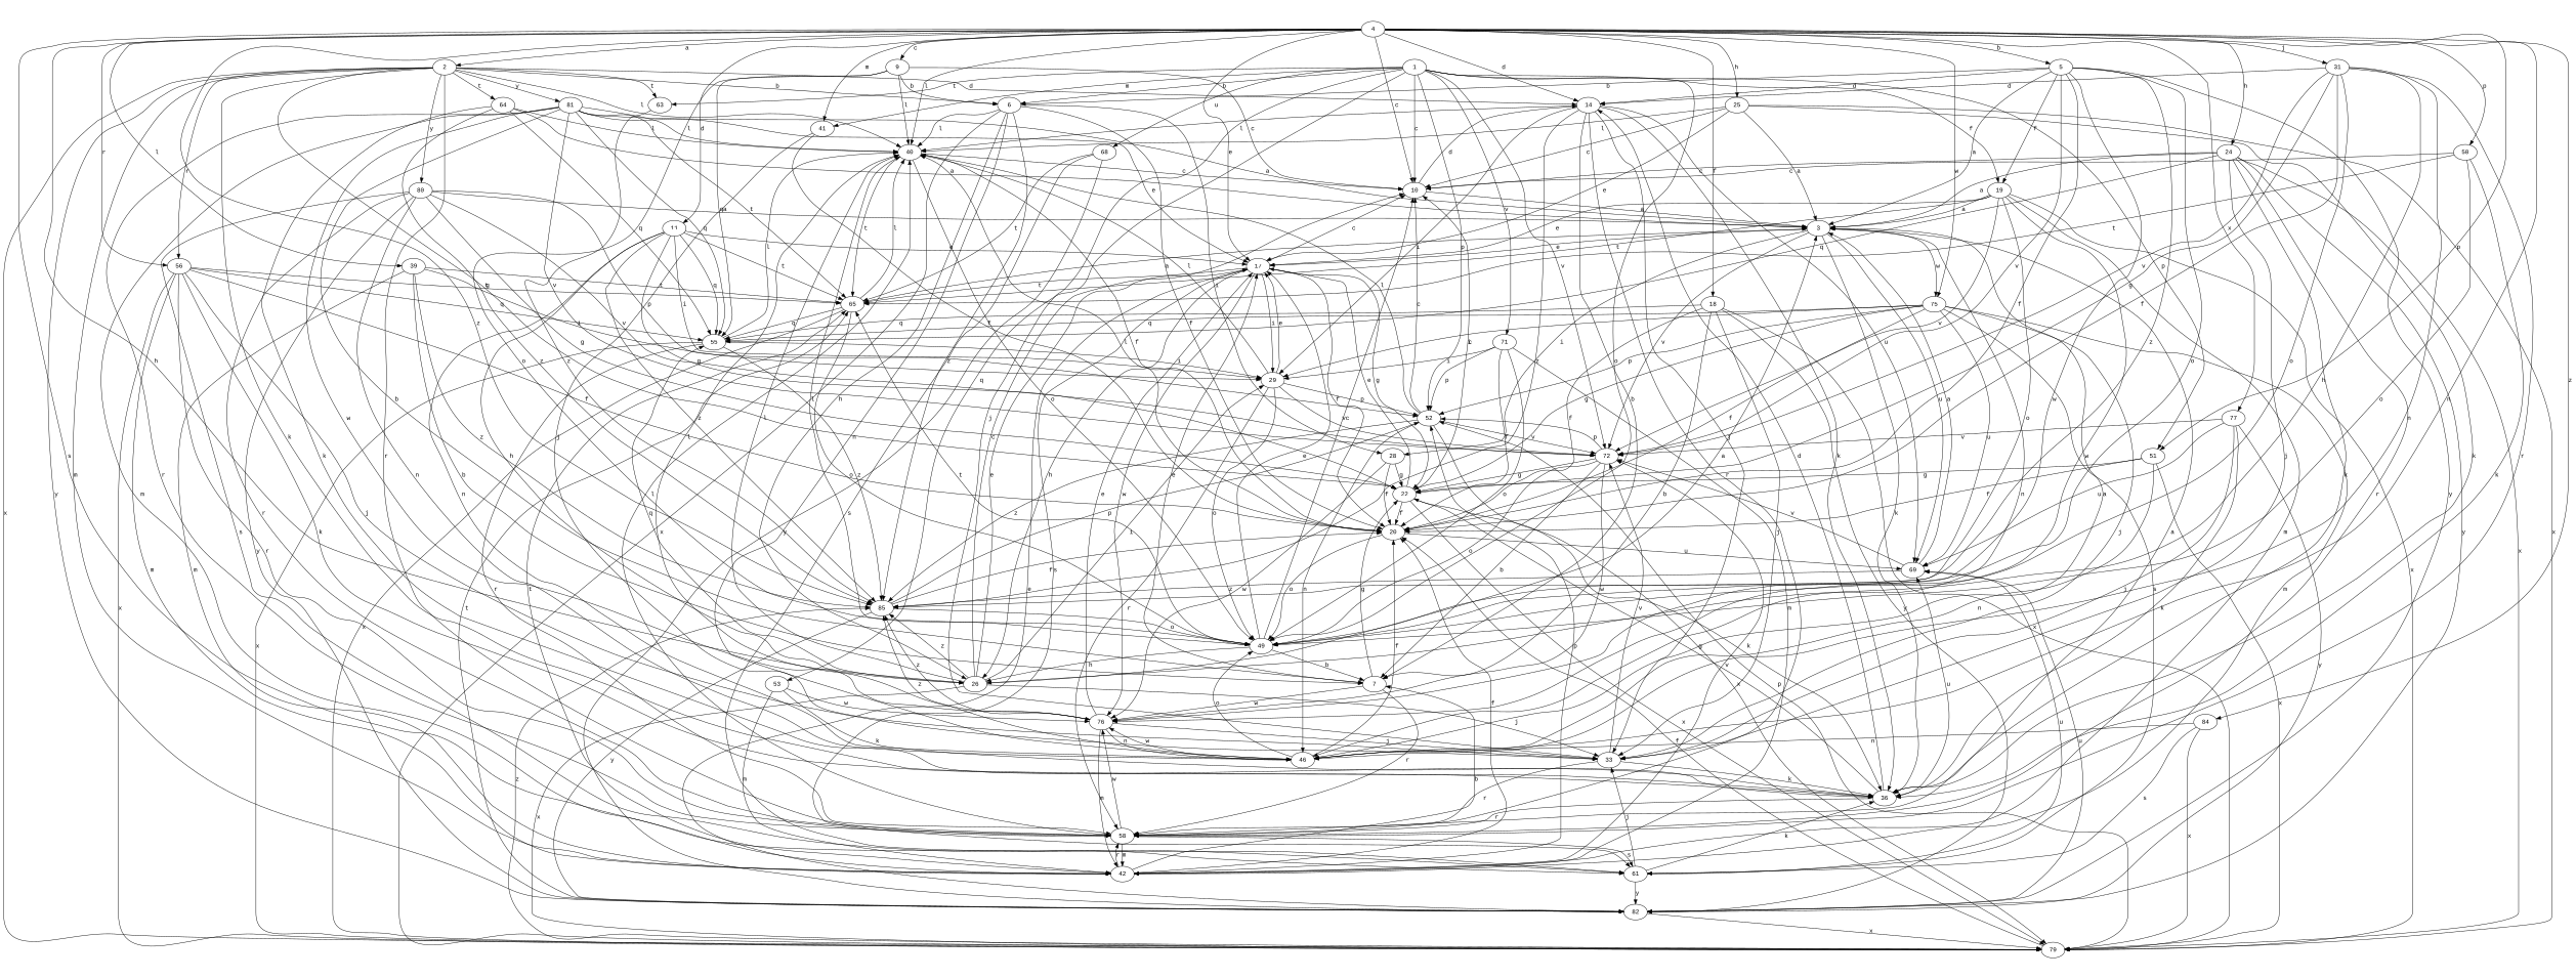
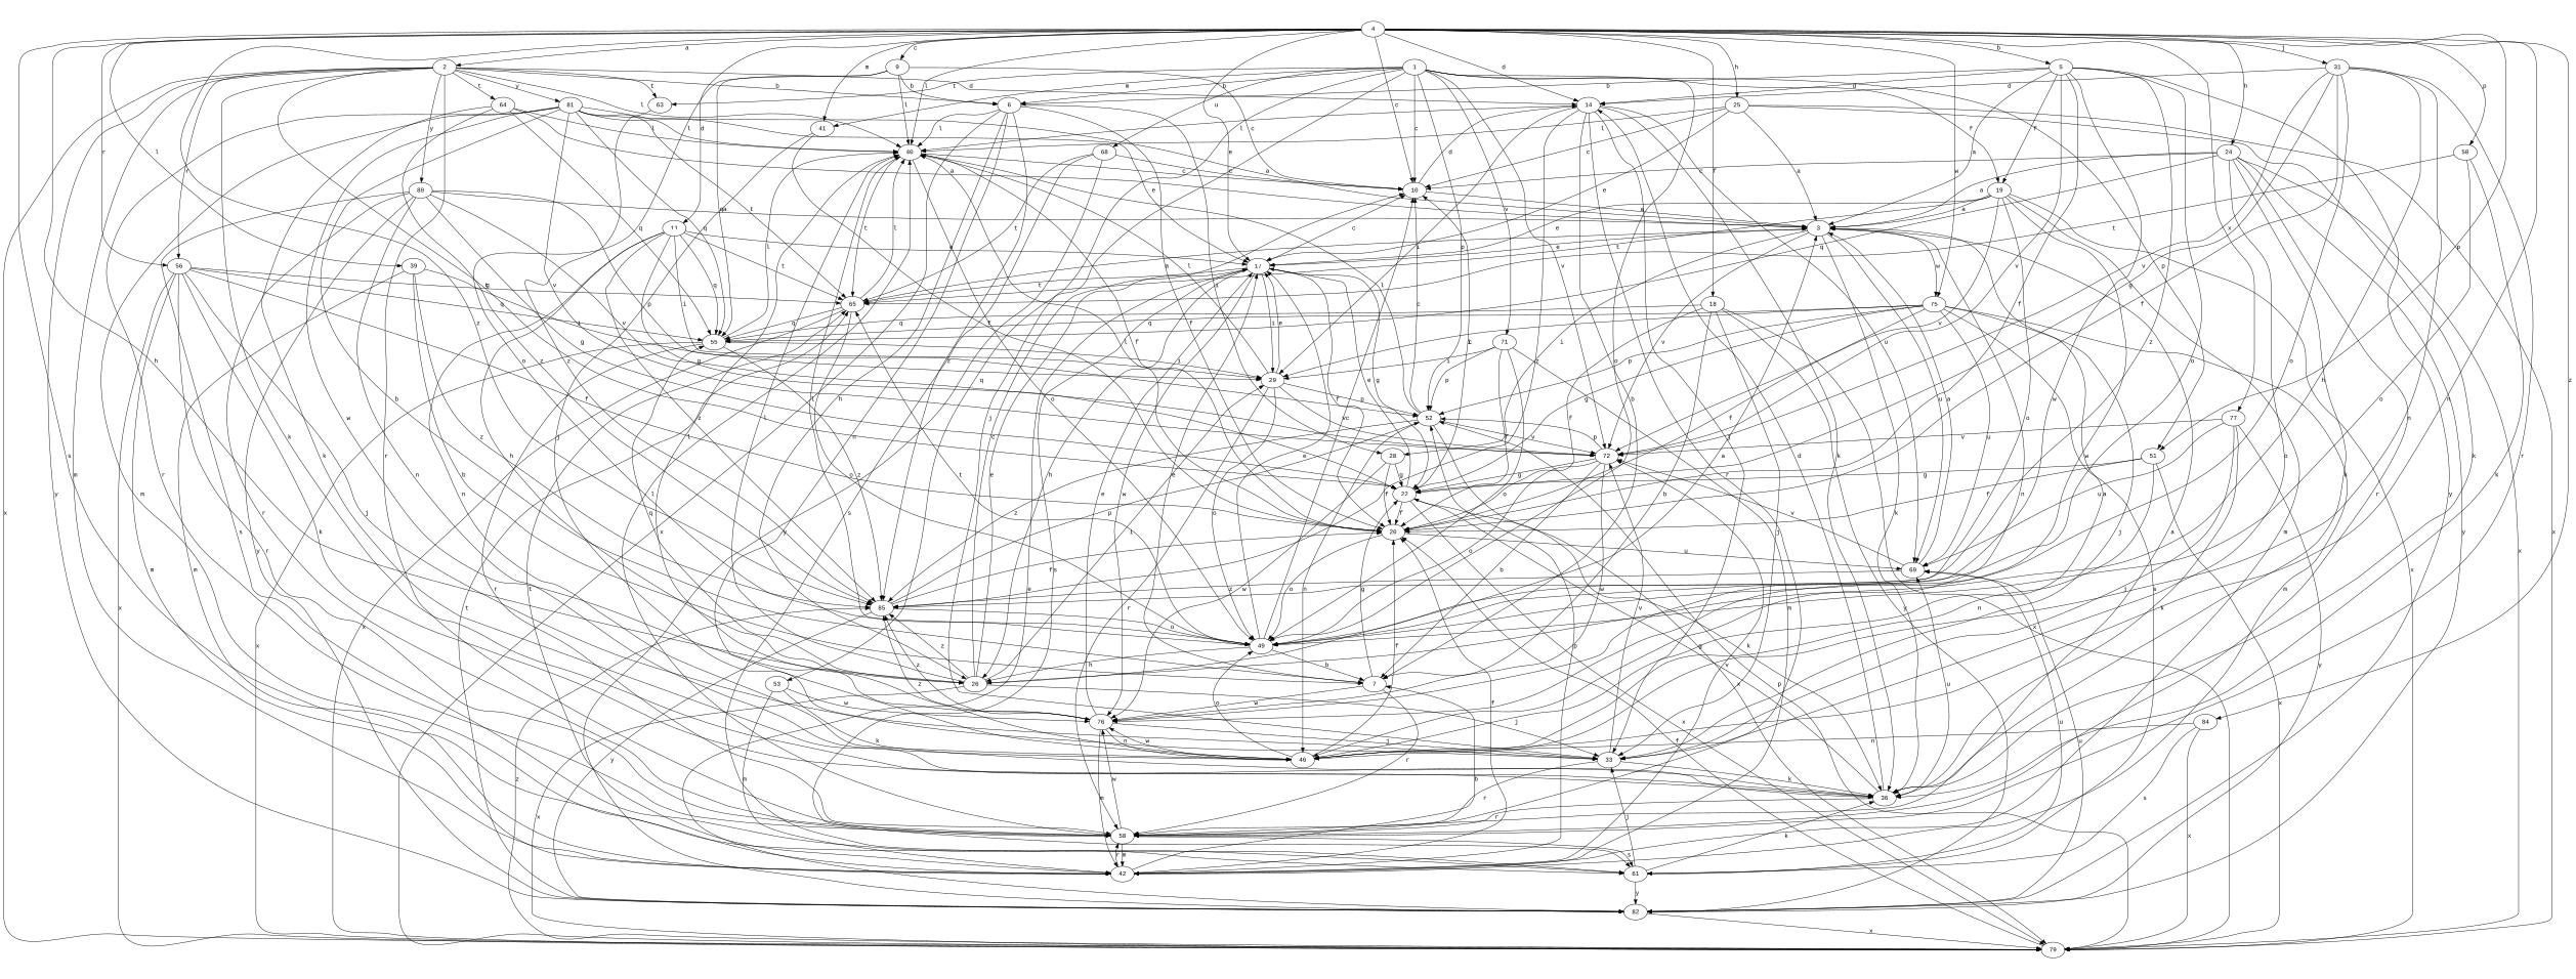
  strict digraph {
    fontname="Liberation Mono"
    node [fontname="Liberation Mono"]
    edge [fontname="Liberation Mono"]
    n1 [label=4]
    2
    5
    9
    10
    11
    14
    17
    18
    24
    25
    26
    31
    39
    40
    41
    46
    50
    51
    56
    61
    75
    77
    84
    85
    6
    63
    22
    36
    42
    58
    64
    79
    80
    81
    82
    19
    49
    72
    3
    20
    76
    55
    29
    65
    33
    69
    7
    52
    1
    53
    68
    71
    28
    n1 -> 2 [label=a]
    n1 -> 5 [label=b]
    n1 -> 9 [label=c]
    n1 -> 10 [label=c]
    n1 -> 11 [label=d]
    n1 -> 14 [label=d]
    n1 -> 17 [label=e]
    n1 -> 18 [label=f]
    n1 -> 24 [label=h]
    n1 -> 25 [label=h]
    n1 -> 26 [label=h]
    n1 -> 31 [label=j]
    n1 -> 39 [label=l]
    n1 -> 40 [label=l]
    n1 -> 41 [label=m]
    n1 -> 46 [label=n]
    n1 -> 50 [label=p]
    n1 -> 51 [label=p]
    n1 -> 56 [label=r]
    n1 -> 61 [label=s]
    n1 -> 75 [label=w]
    n1 -> 77 [label=x]
    n1 -> 84 [label=z]
    n1 -> 85 [label=z]
    2 -> 14 [label=d]
    2 -> 40 [label=l]
    2 -> 56 [label=r]
    2 -> 6 [label=b]
    2 -> 63 [label=t]
    2 -> 22 [label=g]
    2 -> 36 [label=k]
    2 -> 42 [label=m]
    2 -> 58 [label=r]
    2 -> 64 [label=t]
    2 -> 79 [label=x]
    2 -> 80 [label=y]
    2 -> 81 [label=y]
    2 -> 82 [label=y]
    5 -> 14 [label=d]
    5 -> 85 [label=z]
    5 -> 6 [label=b]
    5 -> 82 [label=y]
    5 -> 19 [label=f]
    5 -> 49 [label=o]
    5 -> 72 [label=v]
    5 -> 3 [label=a]
    5 -> 20 [label=f]
    5 -> 76 [label=w]
    9 -> 10 [label=c]
    9 -> 40 [label=l]
    9 -> 6 [label=b]
    9 -> 49 [label=o]
    9 -> 55 [label=q]
    10 -> 14 [label=d]
    10 -> 3 [label=a]
    11 -> 17 [label=e]
    11 -> 26 [label=h]
    11 -> 46 [label=n]
    11 -> 85 [label=z]
    11 -> 22 [label=g]
    11 -> 55 [label=q]
    11 -> 29 [label=i]
    11 -> 65 [label=t]
    14 -> 40 [label=l]
    14 -> 85 [label=z]
    14 -> 36 [label=k]
    14 -> 58 [label=r]
    14 -> 29 [label=i]
    14 -> 33 [label=j]
    14 -> 69 [label=u]
    14 -> 7 [label=b]
    17 -> 10 [label=c]
    17 -> 26 [label=h]
    17 -> 61 [label=s]
    17 -> 22 [label=g]
    17 -> 20 [label=f]
    17 -> 76 [label=w]
    17 -> 29 [label=i]
    17 -> 65 [label=t]
    18 -> 79 [label=x]
    18 -> 82 [label=y]
    18 -> 20 [label=f]
    18 -> 55 [label=q]
    18 -> 33 [label=j]
    18 -> 7 [label=b]
    24 -> 10 [label=c]
    24 -> 36 [label=k]
    24 -> 58 [label=r]
    24 -> 79 [label=x]
    24 -> 82 [label=y]
    24 -> 3 [label=a]
    24 -> 55 [label=q]
-   24 -> 33 [label=j]
+   24 -> 33 [label=o]
    25 -> 10 [label=c]
    25 -> 17 [label=e]
    25 -> 40 [label=l]
    25 -> 36 [label=k]
    25 -> 79 [label=x]
    25 -> 3 [label=a]
    26 -> 10 [label=c]
    26 -> 17 [label=e]
    26 -> 40 [label=l]
    26 -> 85 [label=z]
    26 -> 79 [label=x]
    26 -> 3 [label=a]
    26 -> 55 [label=q]
    26 -> 29 [label=i]
    26 -> 33 [label=j]
    31 -> 14 [label=d]
    31 -> 26 [label=h]
    31 -> 46 [label=n]
    31 -> 22 [label=g]
    31 -> 58 [label=r]
    31 -> 49 [label=o]
    31 -> 72 [label=v]
    31 -> 20 [label=f]
    39 -> 85 [label=z]
    39 -> 42 [label=m]
    39 -> 29 [label=i]
-   39 -> 65 [label=t]
    39 -> 7 [label=b]
    40 -> 10 [label=c]
    40 -> 49 [label=o]
    40 -> 20 [label=f]
    40 -> 65 [label=t]
    41 -> 20 [label=f]
    41 -> 33 [label=j]
    46 -> 85 [label=z]
    46 -> 49 [label=o]
    46 -> 3 [label=a]
    46 -> 20 [label=f]
    46 -> 76 [label=w]
    50 -> 36 [label=k]
    50 -> 49 [label=o]
    50 -> 65 [label=t]
    51 -> 46 [label=n]
    51 -> 22 [label=g]
    51 -> 79 [label=x]
    51 -> 20 [label=f]
    56 -> 36 [label=k]
    56 -> 42 [label=m]
    56 -> 58 [label=r]
    56 -> 79 [label=x]
    56 -> 20 [label=f]
    56 -> 55 [label=q]
    56 -> 65 [label=t]
    56 -> 33 [label=j]
    61 -> 36 [label=k]
    61 -> 82 [label=y]
    61 -> 33 [label=j]
    61 -> 69 [label=u]
    75 -> 61 [label=s]
    75 -> 22 [label=g]
    75 -> 42 [label=m]
    75 -> 20 [label=f]
    75 -> 55 [label=q]
    75 -> 29 [label=i]
    75 -> 33 [label=j]
    75 -> 69 [label=u]
    75 -> 52 [label=p]
    77 -> 36 [label=k]
    77 -> 82 [label=y]
    77 -> 72 [label=v]
    77 -> 33 [label=j]
    77 -> 69 [label=u]
    84 -> 46 [label=n]
    84 -> 61 [label=s]
    84 -> 79 [label=x]
    85 -> 82 [label=y]
    85 -> 49 [label=o]
    85 -> 20 [label=f]
    85 -> 52 [label=p]
    6 -> 26 [label=h]
    6 -> 40 [label=l]
    6 -> 46 [label=n]
    6 -> 85 [label=z]
    6 -> 79 [label=x]
    6 -> 20 [label=f]
    6 -> 28 [label=i]
    63 -> 85 [label=z]
    22 -> 10 [label=c]
    22 -> 17 [label=e]
    22 -> 36 [label=k]
    22 -> 79 [label=x]
    22 -> 20 [label=f]
    36 -> 14 [label=d]
    36 -> 22 [label=g]
    36 -> 58 [label=r]
    36 -> 69 [label=u]
    42 -> 58 [label=r]
    42 -> 72 [label=v]
    42 -> 20 [label=f]
    42 -> 65 [label=t]
    42 -> 7 [label=b]
    42 -> 52 [label=p]
    58 -> 40 [label=l]
    58 -> 61 [label=s]
    58 -> 42 [label=m]
    58 -> 3 [label=a]
    58 -> 76 [label=w]
    64 -> 40 [label=l]
    64 -> 85 [label=z]
    64 -> 36 [label=k]
    64 -> 3 [label=a]
    64 -> 55 [label=q]
    79 -> 85 [label=z]
    79 -> 20 [label=f]
    79 -> 52 [label=p]
    80 -> 46 [label=n]
    80 -> 61 [label=s]
    80 -> 22 [label=g]
    80 -> 58 [label=r]
    80 -> 82 [label=y]
    80 -> 72 [label=v]
    80 -> 3 [label=a]
    80 -> 52 [label=p]
    81 -> 17 [label=e]
    81 -> 40 [label=l]
    81 -> 42 [label=m]
    81 -> 58 [label=r]
    81 -> 72 [label=v]
    81 -> 3 [label=a]
    81 -> 76 [label=w]
    81 -> 55 [label=q]
    81 -> 65 [label=t]
    81 -> 7 [label=b]
    82 -> 17 [label=e]
    82 -> 79 [label=x]
    82 -> 65 [label=t]
    82 -> 69 [label=u]
    19 -> 17 [label=e]
    19 -> 42 [label=m]
    19 -> 79 [label=x]
    19 -> 49 [label=o]
    19 -> 72 [label=v]
    19 -> 3 [label=a]
    19 -> 76 [label=w]
    19 -> 65 [label=t]
    49 -> 10 [label=c]
    49 -> 17 [label=e]
    49 -> 26 [label=h]
    49 -> 40 [label=l]
    49 -> 65 [label=t]
    49 -> 7 [label=b]
    72 -> 22 [label=g]
    72 -> 49 [label=o]
    72 -> 76 [label=w]
    72 -> 7 [label=b]
    72 -> 52 [label=p]
    3 -> 17 [label=e]
    3 -> 46 [label=n]
    3 -> 75 [label=w]
    3 -> 36 [label=k]
    3 -> 72 [label=v]
    3 -> 69 [label=u]
    3 -> 28 [label=i]
    20 -> 40 [label=l]
    20 -> 49 [label=o]
    20 -> 69 [label=u]
    76 -> 17 [label=e]
    76 -> 40 [label=l]
    76 -> 46 [label=n]
    76 -> 85 [label=z]
    76 -> 42 [label=m]
    76 -> 33 [label=j]
    55 -> 40 [label=l]
    55 -> 85 [label=z]
    55 -> 58 [label=r]
    55 -> 79 [label=x]
    55 -> 29 [label=i]
    29 -> 17 [label=e]
    29 -> 40 [label=l]
    29 -> 58 [label=r]
    29 -> 49 [label=o]
    29 -> 72 [label=v]
    29 -> 52 [label=p]
    65 -> 40 [label=l]
    65 -> 79 [label=x]
    65 -> 49 [label=o]
    65 -> 3 [label=a]
    65 -> 55 [label=q]
    33 -> 36 [label=k]
    33 -> 58 [label=r]
    33 -> 72 [label=v]
    69 -> 85 [label=z]
    69 -> 72 [label=v]
    69 -> 3 [label=a]
    7 -> 17 [label=e]
    7 -> 22 [label=g]
    7 -> 58 [label=r]
    7 -> 76 [label=w]
    52 -> 10 [label=c]
    52 -> 40 [label=l]
    52 -> 46 [label=n]
    52 -> 85 [label=z]
    52 -> 79 [label=x]
    52 -> 72 [label=v]
    1 -> 10 [label=c]
    1 -> 41 [label=m]
    1 -> 51 [label=p]
    1 -> 6 [label=b]
    1 -> 63 [label=t]
    1 -> 19 [label=f]
    1 -> 49 [label=o]
    1 -> 72 [label=v]
    1 -> 33 [label=j]
    1 -> 52 [label=p]
    1 -> 53 [label=q]
    1 -> 68 [label=u]
    1 -> 71 [label=v]
    53 -> 36 [label=k]
    53 -> 42 [label=m]
    53 -> 76 [label=w]
-   50 -> 10 [label=c]
+   68 -> 10 [label=c]
    68 -> 61 [label=s]
    68 -> 82 [label=y]
    68 -> 65 [label=t]
    71 -> 42 [label=m]
    71 -> 49 [label=o]
    71 -> 20 [label=f]
    71 -> 29 [label=i]
    71 -> 52 [label=p]
    28 -> 22 [label=g]
    28 -> 20 [label=f]
    28 -> 76 [label=w]
  }
